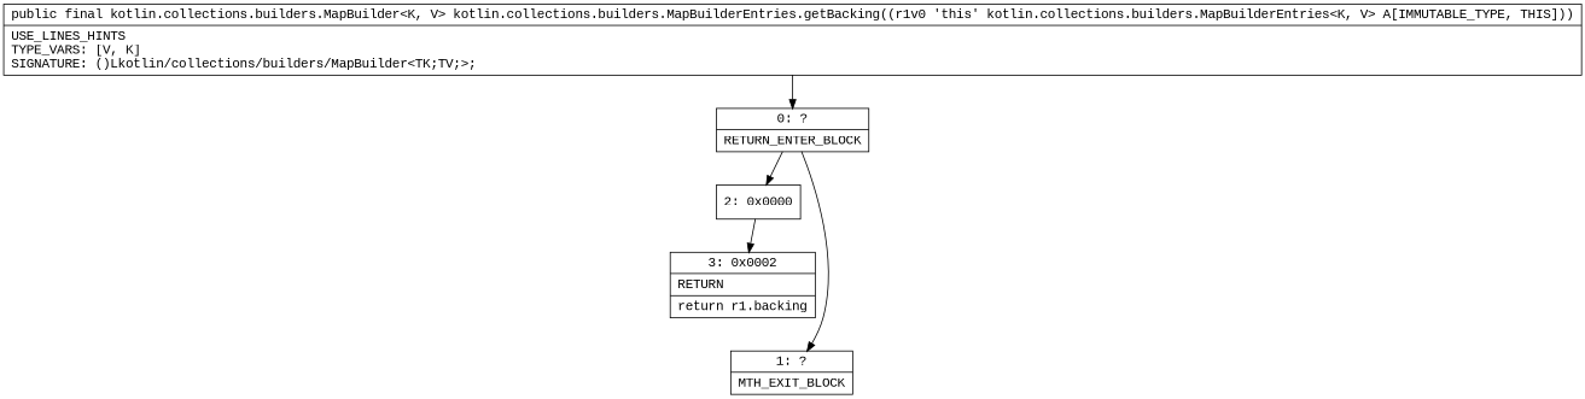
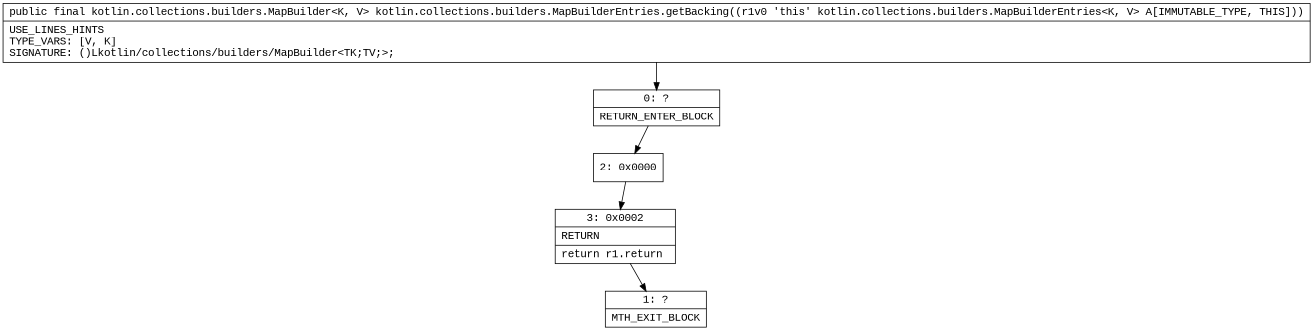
  digraph {
    fontname="Liberation Mono"
    node [fontname="Liberation Mono" shape=record]
    edge [fontname="Liberation Mono"]
    n1 [label="{0\:\ ?|RETURN_ENTER_BLOCK\l}"]
    n2 [label="{2\:\ 0x0000}"]
-   n3 [label="{3\:\ 0x0002|RETURN\l|return r1.backing\l}"]
+   n3 [label="{3\:\ 0x0002|RETURN\l|return r1.return\l}"]
    n4 [label="{1\:\ ?|MTH_EXIT_BLOCK\l}"]
    n5 [label="{public final kotlin.collections.builders.MapBuilder\<K, V\> kotlin.collections.builders.MapBuilderEntries.getBacking((r1v0 'this' kotlin.collections.builders.MapBuilderEntries\<K, V\> A[IMMUTABLE_TYPE, THIS]))  | USE_LINES_HINTS\lTYPE_VARS: [V, K]\lSIGNATURE: ()Lkotlin\/collections\/builders\/MapBuilder\<TK;TV;\>;\l}"]
    n1 -> n2
    n2 -> n3
-   n1 -> n4
+   n3 -> n4
    n5 -> n1
  }
